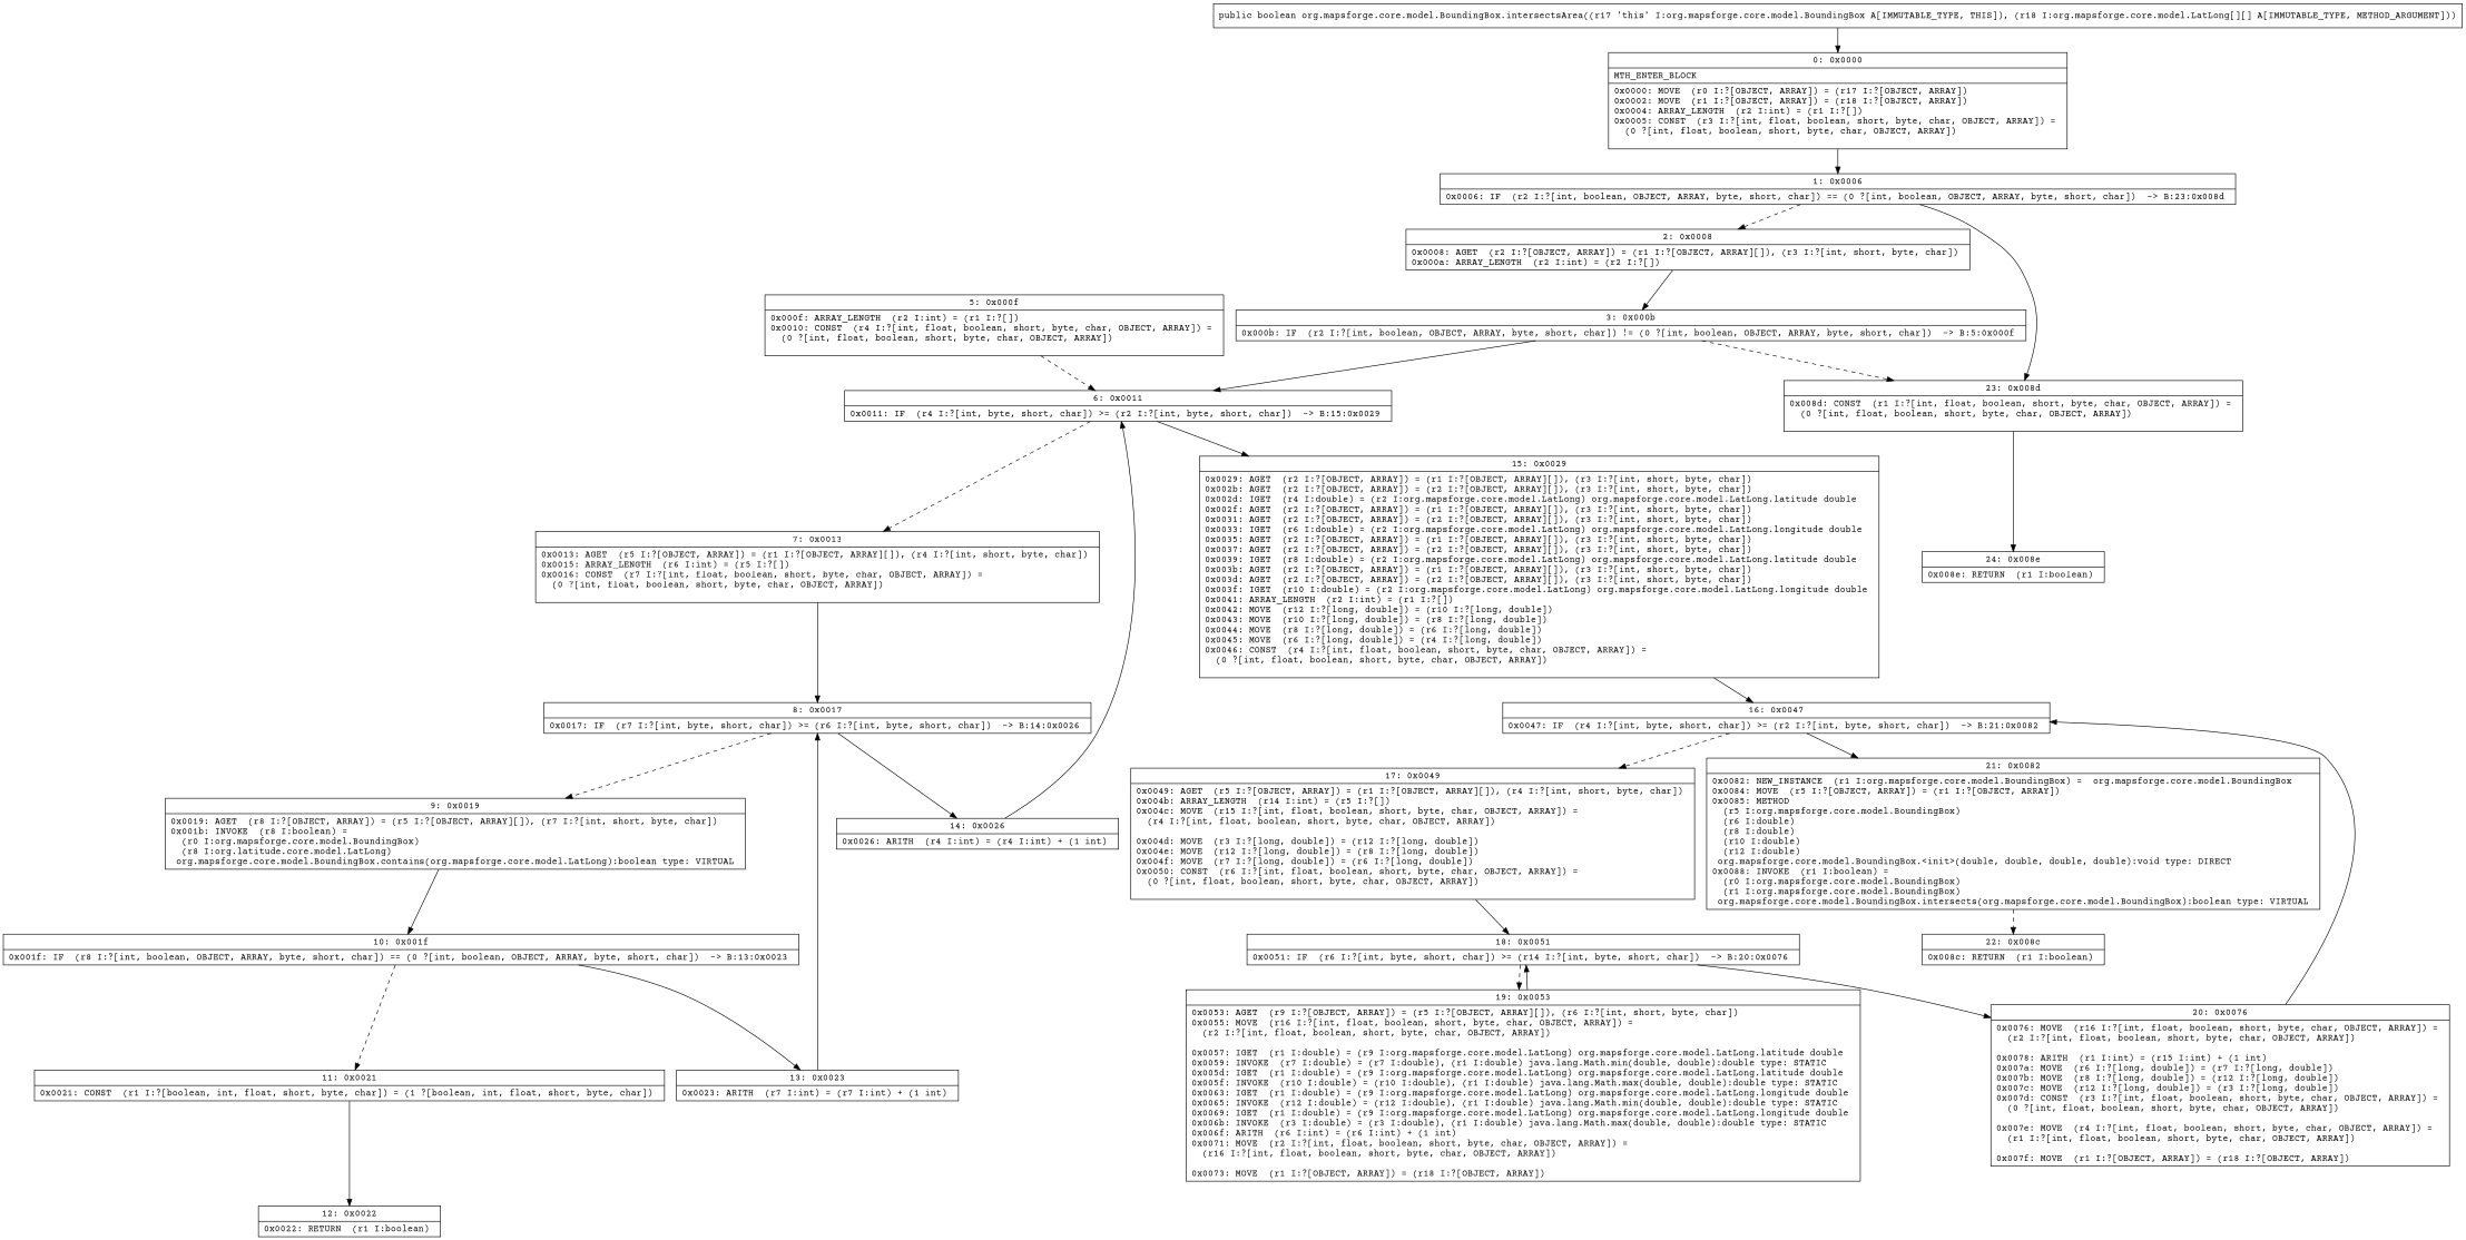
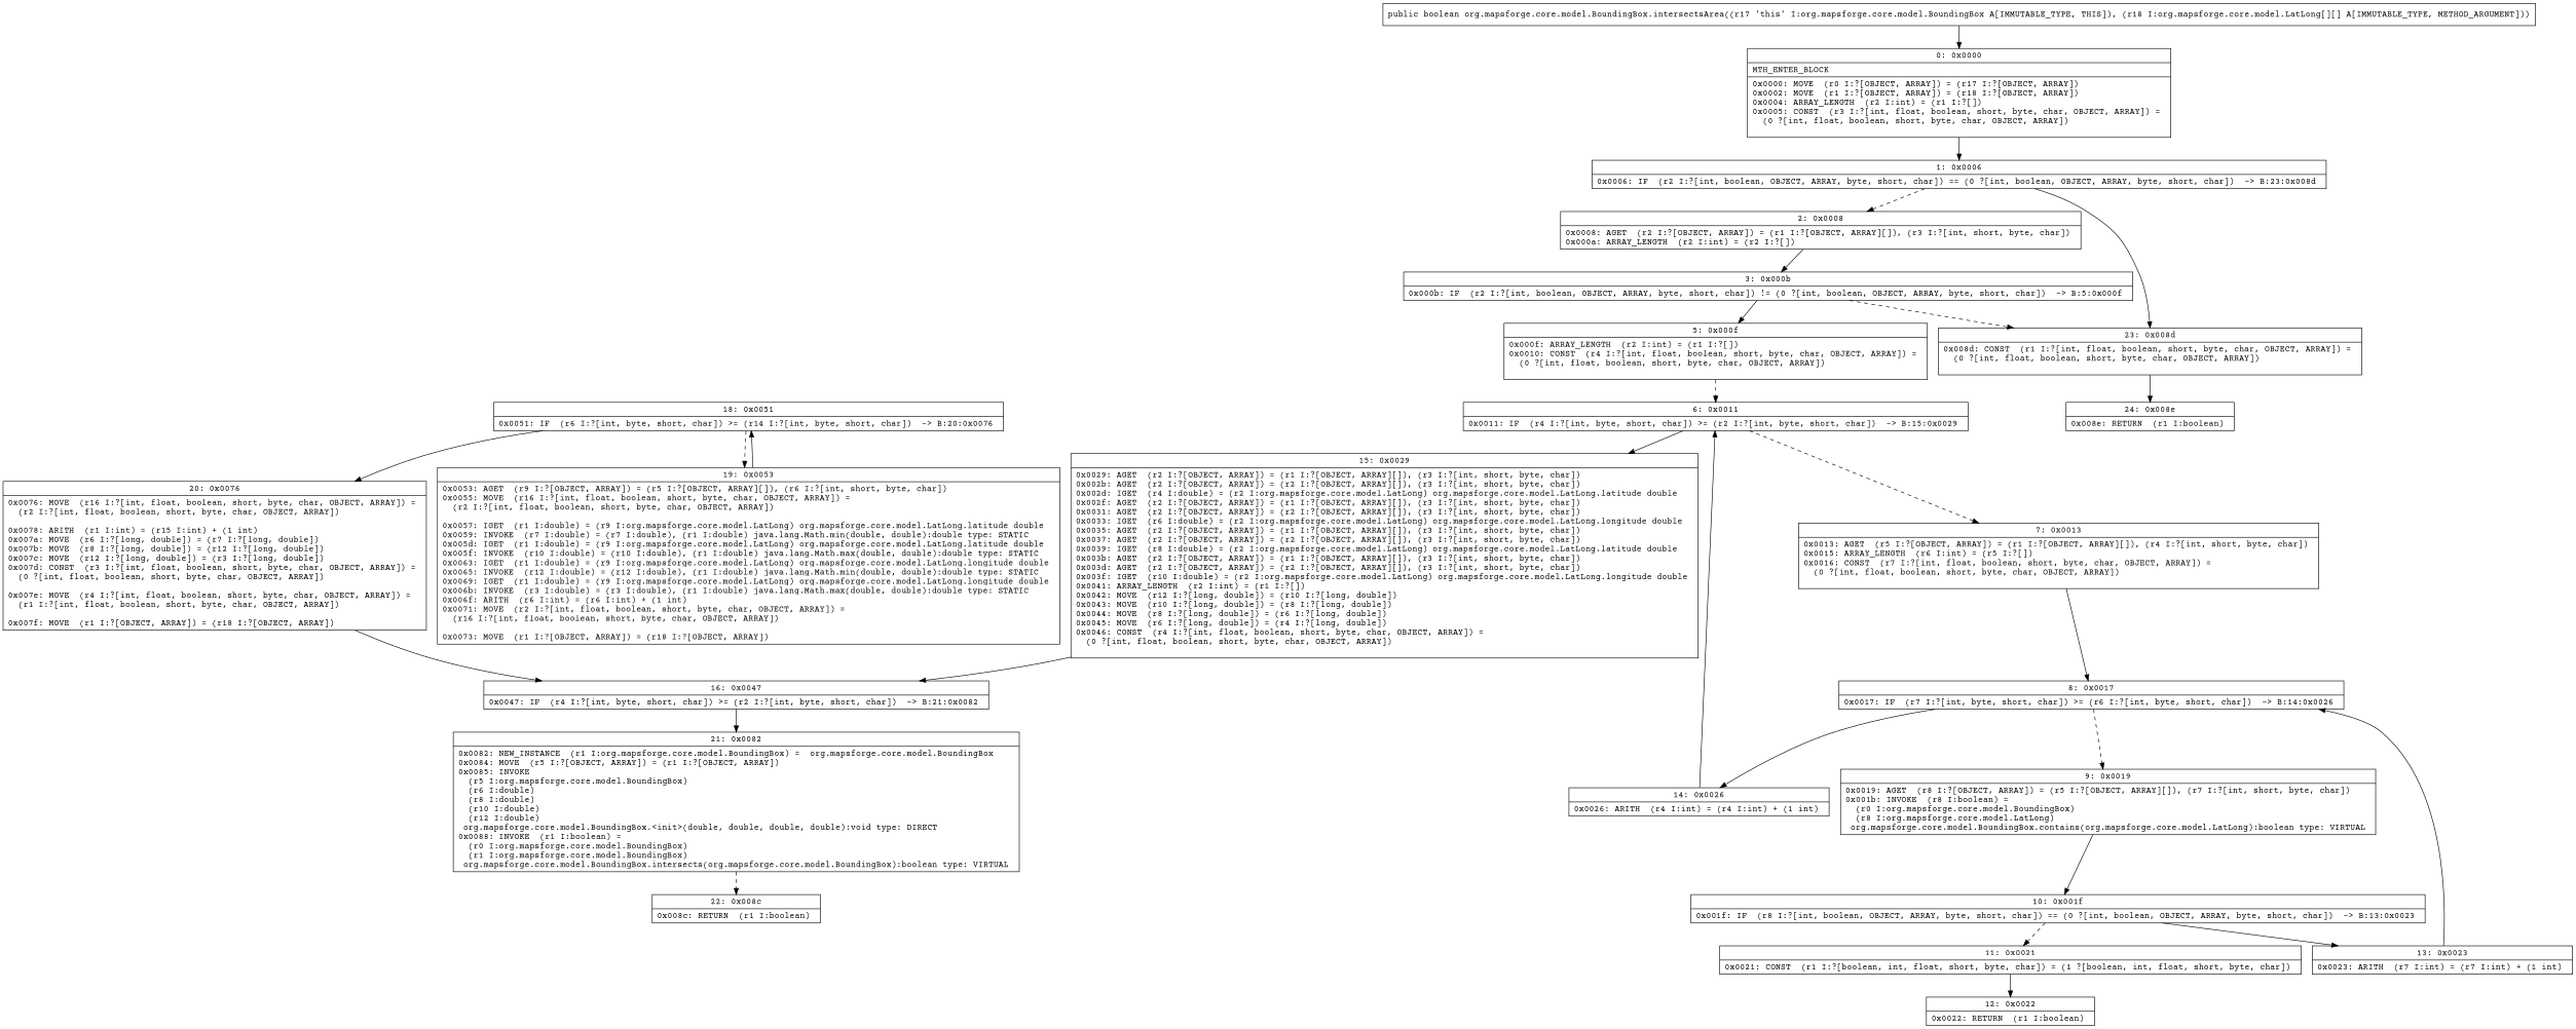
  digraph {
    fontname="Courier Prime"
    node [fontname="Courier Prime" shape=record]
    edge [fontname="Courier Prime"]
    n1 [label="{0\:\ 0x0000|MTH_ENTER_BLOCK\l|0x0000: MOVE  (r0 I:?[OBJECT, ARRAY]) = (r17 I:?[OBJECT, ARRAY]) \l0x0002: MOVE  (r1 I:?[OBJECT, ARRAY]) = (r18 I:?[OBJECT, ARRAY]) \l0x0004: ARRAY_LENGTH  (r2 I:int) = (r1 I:?[]) \l0x0005: CONST  (r3 I:?[int, float, boolean, short, byte, char, OBJECT, ARRAY]) = \l  (0 ?[int, float, boolean, short, byte, char, OBJECT, ARRAY])\l \l}"]
    n2 [label="{1\:\ 0x0006|0x0006: IF  (r2 I:?[int, boolean, OBJECT, ARRAY, byte, short, char]) == (0 ?[int, boolean, OBJECT, ARRAY, byte, short, char])  \-\> B:23:0x008d \l}"]
    n3 [label="{2\:\ 0x0008|0x0008: AGET  (r2 I:?[OBJECT, ARRAY]) = (r1 I:?[OBJECT, ARRAY][]), (r3 I:?[int, short, byte, char]) \l0x000a: ARRAY_LENGTH  (r2 I:int) = (r2 I:?[]) \l}"]
    n4 [label="{23\:\ 0x008d|0x008d: CONST  (r1 I:?[int, float, boolean, short, byte, char, OBJECT, ARRAY]) = \l  (0 ?[int, float, boolean, short, byte, char, OBJECT, ARRAY])\l \l}"]
    n5 [label="{3\:\ 0x000b|0x000b: IF  (r2 I:?[int, boolean, OBJECT, ARRAY, byte, short, char]) != (0 ?[int, boolean, OBJECT, ARRAY, byte, short, char])  \-\> B:5:0x000f \l}"]
    n6 [label="{24\:\ 0x008e|0x008e: RETURN  (r1 I:boolean) \l}"]
    n7 [label="{5\:\ 0x000f|0x000f: ARRAY_LENGTH  (r2 I:int) = (r1 I:?[]) \l0x0010: CONST  (r4 I:?[int, float, boolean, short, byte, char, OBJECT, ARRAY]) = \l  (0 ?[int, float, boolean, short, byte, char, OBJECT, ARRAY])\l \l}"]
    n8 [label="{6\:\ 0x0011|0x0011: IF  (r4 I:?[int, byte, short, char]) \>= (r2 I:?[int, byte, short, char])  \-\> B:15:0x0029 \l}"]
    n9 [label="{7\:\ 0x0013|0x0013: AGET  (r5 I:?[OBJECT, ARRAY]) = (r1 I:?[OBJECT, ARRAY][]), (r4 I:?[int, short, byte, char]) \l0x0015: ARRAY_LENGTH  (r6 I:int) = (r5 I:?[]) \l0x0016: CONST  (r7 I:?[int, float, boolean, short, byte, char, OBJECT, ARRAY]) = \l  (0 ?[int, float, boolean, short, byte, char, OBJECT, ARRAY])\l \l}"]
    n10 [label="{15\:\ 0x0029|0x0029: AGET  (r2 I:?[OBJECT, ARRAY]) = (r1 I:?[OBJECT, ARRAY][]), (r3 I:?[int, short, byte, char]) \l0x002b: AGET  (r2 I:?[OBJECT, ARRAY]) = (r2 I:?[OBJECT, ARRAY][]), (r3 I:?[int, short, byte, char]) \l0x002d: IGET  (r4 I:double) = (r2 I:org.mapsforge.core.model.LatLong) org.mapsforge.core.model.LatLong.latitude double \l0x002f: AGET  (r2 I:?[OBJECT, ARRAY]) = (r1 I:?[OBJECT, ARRAY][]), (r3 I:?[int, short, byte, char]) \l0x0031: AGET  (r2 I:?[OBJECT, ARRAY]) = (r2 I:?[OBJECT, ARRAY][]), (r3 I:?[int, short, byte, char]) \l0x0033: IGET  (r6 I:double) = (r2 I:org.mapsforge.core.model.LatLong) org.mapsforge.core.model.LatLong.longitude double \l0x0035: AGET  (r2 I:?[OBJECT, ARRAY]) = (r1 I:?[OBJECT, ARRAY][]), (r3 I:?[int, short, byte, char]) \l0x0037: AGET  (r2 I:?[OBJECT, ARRAY]) = (r2 I:?[OBJECT, ARRAY][]), (r3 I:?[int, short, byte, char]) \l0x0039: IGET  (r8 I:double) = (r2 I:org.mapsforge.core.model.LatLong) org.mapsforge.core.model.LatLong.latitude double \l0x003b: AGET  (r2 I:?[OBJECT, ARRAY]) = (r1 I:?[OBJECT, ARRAY][]), (r3 I:?[int, short, byte, char]) \l0x003d: AGET  (r2 I:?[OBJECT, ARRAY]) = (r2 I:?[OBJECT, ARRAY][]), (r3 I:?[int, short, byte, char]) \l0x003f: IGET  (r10 I:double) = (r2 I:org.mapsforge.core.model.LatLong) org.mapsforge.core.model.LatLong.longitude double \l0x0041: ARRAY_LENGTH  (r2 I:int) = (r1 I:?[]) \l0x0042: MOVE  (r12 I:?[long, double]) = (r10 I:?[long, double]) \l0x0043: MOVE  (r10 I:?[long, double]) = (r8 I:?[long, double]) \l0x0044: MOVE  (r8 I:?[long, double]) = (r6 I:?[long, double]) \l0x0045: MOVE  (r6 I:?[long, double]) = (r4 I:?[long, double]) \l0x0046: CONST  (r4 I:?[int, float, boolean, short, byte, char, OBJECT, ARRAY]) = \l  (0 ?[int, float, boolean, short, byte, char, OBJECT, ARRAY])\l \l}"]
    n11 [label="{8\:\ 0x0017|0x0017: IF  (r7 I:?[int, byte, short, char]) \>= (r6 I:?[int, byte, short, char])  \-\> B:14:0x0026 \l}"]
    n12 [label="{16\:\ 0x0047|0x0047: IF  (r4 I:?[int, byte, short, char]) \>= (r2 I:?[int, byte, short, char])  \-\> B:21:0x0082 \l}"]
-   n13 [label="{9\:\ 0x0019|0x0019: AGET  (r8 I:?[OBJECT, ARRAY]) = (r5 I:?[OBJECT, ARRAY][]), (r7 I:?[int, short, byte, char]) \l0x001b: INVOKE  (r8 I:boolean) = \l  (r0 I:org.mapsforge.core.model.BoundingBox)\l  (r8 I:org.latitude.core.model.LatLong)\l org.mapsforge.core.model.BoundingBox.contains(org.mapsforge.core.model.LatLong):boolean type: VIRTUAL \l}"]
+   n13 [label="{9\:\ 0x0019|0x0019: AGET  (r8 I:?[OBJECT, ARRAY]) = (r5 I:?[OBJECT, ARRAY][]), (r7 I:?[int, short, byte, char]) \l0x001b: INVOKE  (r8 I:boolean) = \l  (r0 I:org.mapsforge.core.model.BoundingBox)\l  (r8 I:org.mapsforge.core.model.LatLong)\l org.mapsforge.core.model.BoundingBox.contains(org.mapsforge.core.model.LatLong):boolean type: VIRTUAL \l}"]
    n14 [label="{14\:\ 0x0026|0x0026: ARITH  (r4 I:int) = (r4 I:int) + (1 int) \l}"]
    n15 [label="{10\:\ 0x001f|0x001f: IF  (r8 I:?[int, boolean, OBJECT, ARRAY, byte, short, char]) == (0 ?[int, boolean, OBJECT, ARRAY, byte, short, char])  \-\> B:13:0x0023 \l}"]
    n16 [label="{11\:\ 0x0021|0x0021: CONST  (r1 I:?[boolean, int, float, short, byte, char]) = (1 ?[boolean, int, float, short, byte, char]) \l}"]
    n17 [label="{13\:\ 0x0023|0x0023: ARITH  (r7 I:int) = (r7 I:int) + (1 int) \l}"]
    n18 [label="{12\:\ 0x0022|0x0022: RETURN  (r1 I:boolean) \l}"]
-   n19 [label="{17\:\ 0x0049|0x0049: AGET  (r5 I:?[OBJECT, ARRAY]) = (r1 I:?[OBJECT, ARRAY][]), (r4 I:?[int, short, byte, char]) \l0x004b: ARRAY_LENGTH  (r14 I:int) = (r5 I:?[]) \l0x004c: MOVE  (r15 I:?[int, float, boolean, short, byte, char, OBJECT, ARRAY]) = \l  (r4 I:?[int, float, boolean, short, byte, char, OBJECT, ARRAY])\l \l0x004d: MOVE  (r3 I:?[long, double]) = (r12 I:?[long, double]) \l0x004e: MOVE  (r12 I:?[long, double]) = (r8 I:?[long, double]) \l0x004f: MOVE  (r7 I:?[long, double]) = (r6 I:?[long, double]) \l0x0050: CONST  (r6 I:?[int, float, boolean, short, byte, char, OBJECT, ARRAY]) = \l  (0 ?[int, float, boolean, short, byte, char, OBJECT, ARRAY])\l \l}"]
-   n20 [label="{21\:\ 0x0082|0x0082: NEW_INSTANCE  (r1 I:org.mapsforge.core.model.BoundingBox) =  org.mapsforge.core.model.BoundingBox \l0x0084: MOVE  (r5 I:?[OBJECT, ARRAY]) = (r1 I:?[OBJECT, ARRAY]) \l0x0085: METHOD  \l  (r5 I:org.mapsforge.core.model.BoundingBox)\l  (r6 I:double)\l  (r8 I:double)\l  (r10 I:double)\l  (r12 I:double)\l org.mapsforge.core.model.BoundingBox.\<init\>(double, double, double, double):void type: DIRECT \l0x0088: INVOKE  (r1 I:boolean) = \l  (r0 I:org.mapsforge.core.model.BoundingBox)\l  (r1 I:org.mapsforge.core.model.BoundingBox)\l org.mapsforge.core.model.BoundingBox.intersects(org.mapsforge.core.model.BoundingBox):boolean type: VIRTUAL \l}"]
+   n20 [label="{21\:\ 0x0082|0x0082: NEW_INSTANCE  (r1 I:org.mapsforge.core.model.BoundingBox) =  org.mapsforge.core.model.BoundingBox \l0x0084: MOVE  (r5 I:?[OBJECT, ARRAY]) = (r1 I:?[OBJECT, ARRAY]) \l0x0085: INVOKE  \l  (r5 I:org.mapsforge.core.model.BoundingBox)\l  (r6 I:double)\l  (r8 I:double)\l  (r10 I:double)\l  (r12 I:double)\l org.mapsforge.core.model.BoundingBox.\<init\>(double, double, double, double):void type: DIRECT \l0x0088: INVOKE  (r1 I:boolean) = \l  (r0 I:org.mapsforge.core.model.BoundingBox)\l  (r1 I:org.mapsforge.core.model.BoundingBox)\l org.mapsforge.core.model.BoundingBox.intersects(org.mapsforge.core.model.BoundingBox):boolean type: VIRTUAL \l}"]
    n21 [label="{18\:\ 0x0051|0x0051: IF  (r6 I:?[int, byte, short, char]) \>= (r14 I:?[int, byte, short, char])  \-\> B:20:0x0076 \l}"]
    n22 [label="{22\:\ 0x008c|0x008c: RETURN  (r1 I:boolean) \l}"]
    n23 [label="{19\:\ 0x0053|0x0053: AGET  (r9 I:?[OBJECT, ARRAY]) = (r5 I:?[OBJECT, ARRAY][]), (r6 I:?[int, short, byte, char]) \l0x0055: MOVE  (r16 I:?[int, float, boolean, short, byte, char, OBJECT, ARRAY]) = \l  (r2 I:?[int, float, boolean, short, byte, char, OBJECT, ARRAY])\l \l0x0057: IGET  (r1 I:double) = (r9 I:org.mapsforge.core.model.LatLong) org.mapsforge.core.model.LatLong.latitude double \l0x0059: INVOKE  (r7 I:double) = (r7 I:double), (r1 I:double) java.lang.Math.min(double, double):double type: STATIC \l0x005d: IGET  (r1 I:double) = (r9 I:org.mapsforge.core.model.LatLong) org.mapsforge.core.model.LatLong.latitude double \l0x005f: INVOKE  (r10 I:double) = (r10 I:double), (r1 I:double) java.lang.Math.max(double, double):double type: STATIC \l0x0063: IGET  (r1 I:double) = (r9 I:org.mapsforge.core.model.LatLong) org.mapsforge.core.model.LatLong.longitude double \l0x0065: INVOKE  (r12 I:double) = (r12 I:double), (r1 I:double) java.lang.Math.min(double, double):double type: STATIC \l0x0069: IGET  (r1 I:double) = (r9 I:org.mapsforge.core.model.LatLong) org.mapsforge.core.model.LatLong.longitude double \l0x006b: INVOKE  (r3 I:double) = (r3 I:double), (r1 I:double) java.lang.Math.max(double, double):double type: STATIC \l0x006f: ARITH  (r6 I:int) = (r6 I:int) + (1 int) \l0x0071: MOVE  (r2 I:?[int, float, boolean, short, byte, char, OBJECT, ARRAY]) = \l  (r16 I:?[int, float, boolean, short, byte, char, OBJECT, ARRAY])\l \l0x0073: MOVE  (r1 I:?[OBJECT, ARRAY]) = (r18 I:?[OBJECT, ARRAY]) \l}"]
    n24 [label="{20\:\ 0x0076|0x0076: MOVE  (r16 I:?[int, float, boolean, short, byte, char, OBJECT, ARRAY]) = \l  (r2 I:?[int, float, boolean, short, byte, char, OBJECT, ARRAY])\l \l0x0078: ARITH  (r1 I:int) = (r15 I:int) + (1 int) \l0x007a: MOVE  (r6 I:?[long, double]) = (r7 I:?[long, double]) \l0x007b: MOVE  (r8 I:?[long, double]) = (r12 I:?[long, double]) \l0x007c: MOVE  (r12 I:?[long, double]) = (r3 I:?[long, double]) \l0x007d: CONST  (r3 I:?[int, float, boolean, short, byte, char, OBJECT, ARRAY]) = \l  (0 ?[int, float, boolean, short, byte, char, OBJECT, ARRAY])\l \l0x007e: MOVE  (r4 I:?[int, float, boolean, short, byte, char, OBJECT, ARRAY]) = \l  (r1 I:?[int, float, boolean, short, byte, char, OBJECT, ARRAY])\l \l0x007f: MOVE  (r1 I:?[OBJECT, ARRAY]) = (r18 I:?[OBJECT, ARRAY]) \l}"]
    n25 [label="{public boolean org.mapsforge.core.model.BoundingBox.intersectsArea((r17 'this' I:org.mapsforge.core.model.BoundingBox A[IMMUTABLE_TYPE, THIS]), (r18 I:org.mapsforge.core.model.LatLong[][] A[IMMUTABLE_TYPE, METHOD_ARGUMENT])) }"]
    n1 -> n2
    n2 -> n3 [style=dashed]
    n2 -> n4
    n3 -> n5
    n4 -> n6
    n5 -> n4 [style=dashed]
-   n5 -> n8
+   n5 -> n7
    n7 -> n8 [style=dashed]
    n8 -> n9 [style=dashed]
    n8 -> n10
    n9 -> n11
    n10 -> n12
    n11 -> n13 [style=dashed]
    n11 -> n14
-   n12 -> n19 [style=dashed]
    n12 -> n20
    n13 -> n15
    n14 -> n8
    n15 -> n16 [style=dashed]
    n15 -> n17
    n16 -> n18
    n17 -> n11
-   n19 -> n21
    n20 -> n22 [style=dashed]
    n21 -> n23 [style=dashed]
    n21 -> n24
    n23 -> n21
    n24 -> n12
    n25 -> n1
  }
